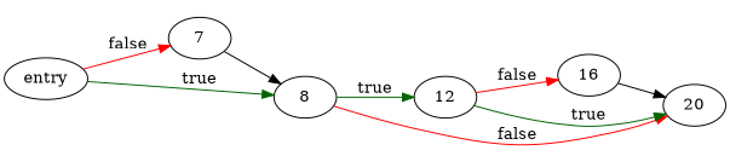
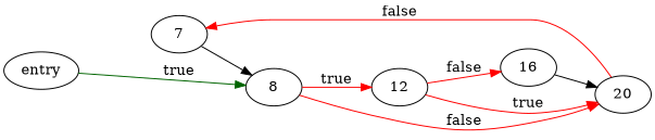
  digraph {
    rankdir=LR
    edge [color=red]
    n1 [label=entry]
    7
    n3 [label=8]
    12
    20
    16
-   n1 -> 7 [label=false]
+   20 -> 7 [label=false]
    n1 -> n3 [color=darkgreen label=true]
    7 -> n3 [color=""]
-   n3 -> 12 [color=darkgreen label=true]
+   n3 -> 12 [label=true]
    n3 -> 20 [label=false]
-   12 -> 20 [color=darkgreen label=true]
+   12 -> 20 [label=true]
    12 -> 16 [label=false]
    16 -> 20 [color=""]
  }
